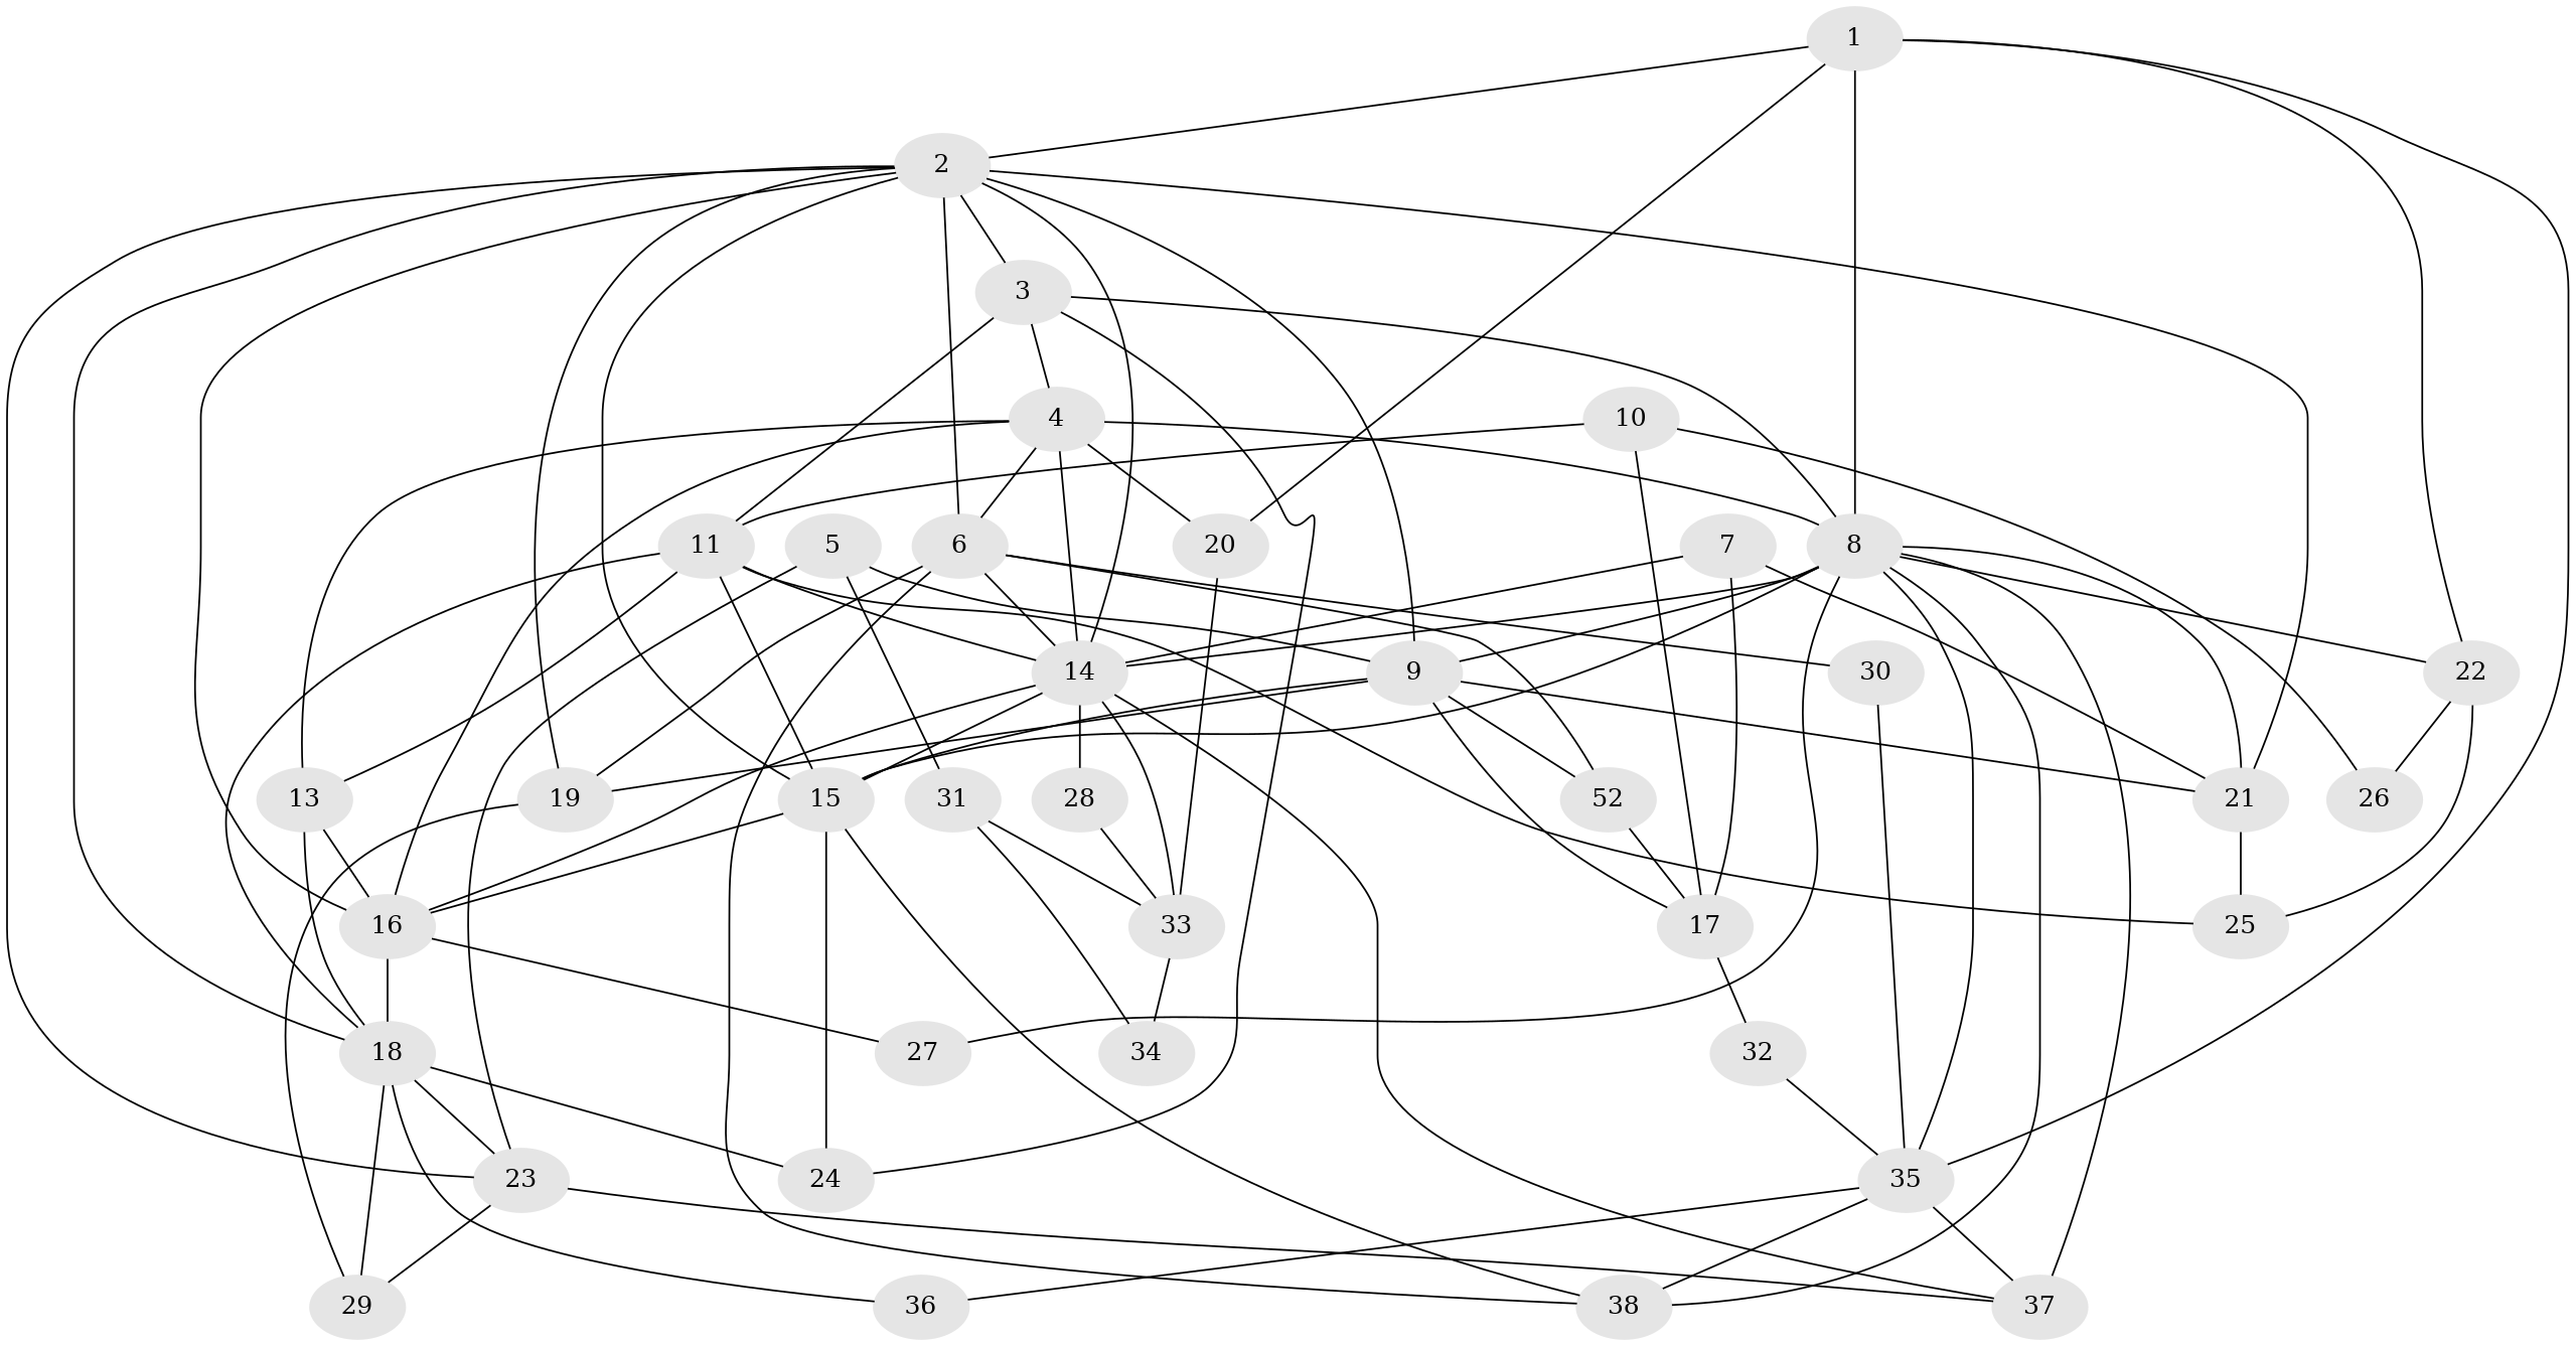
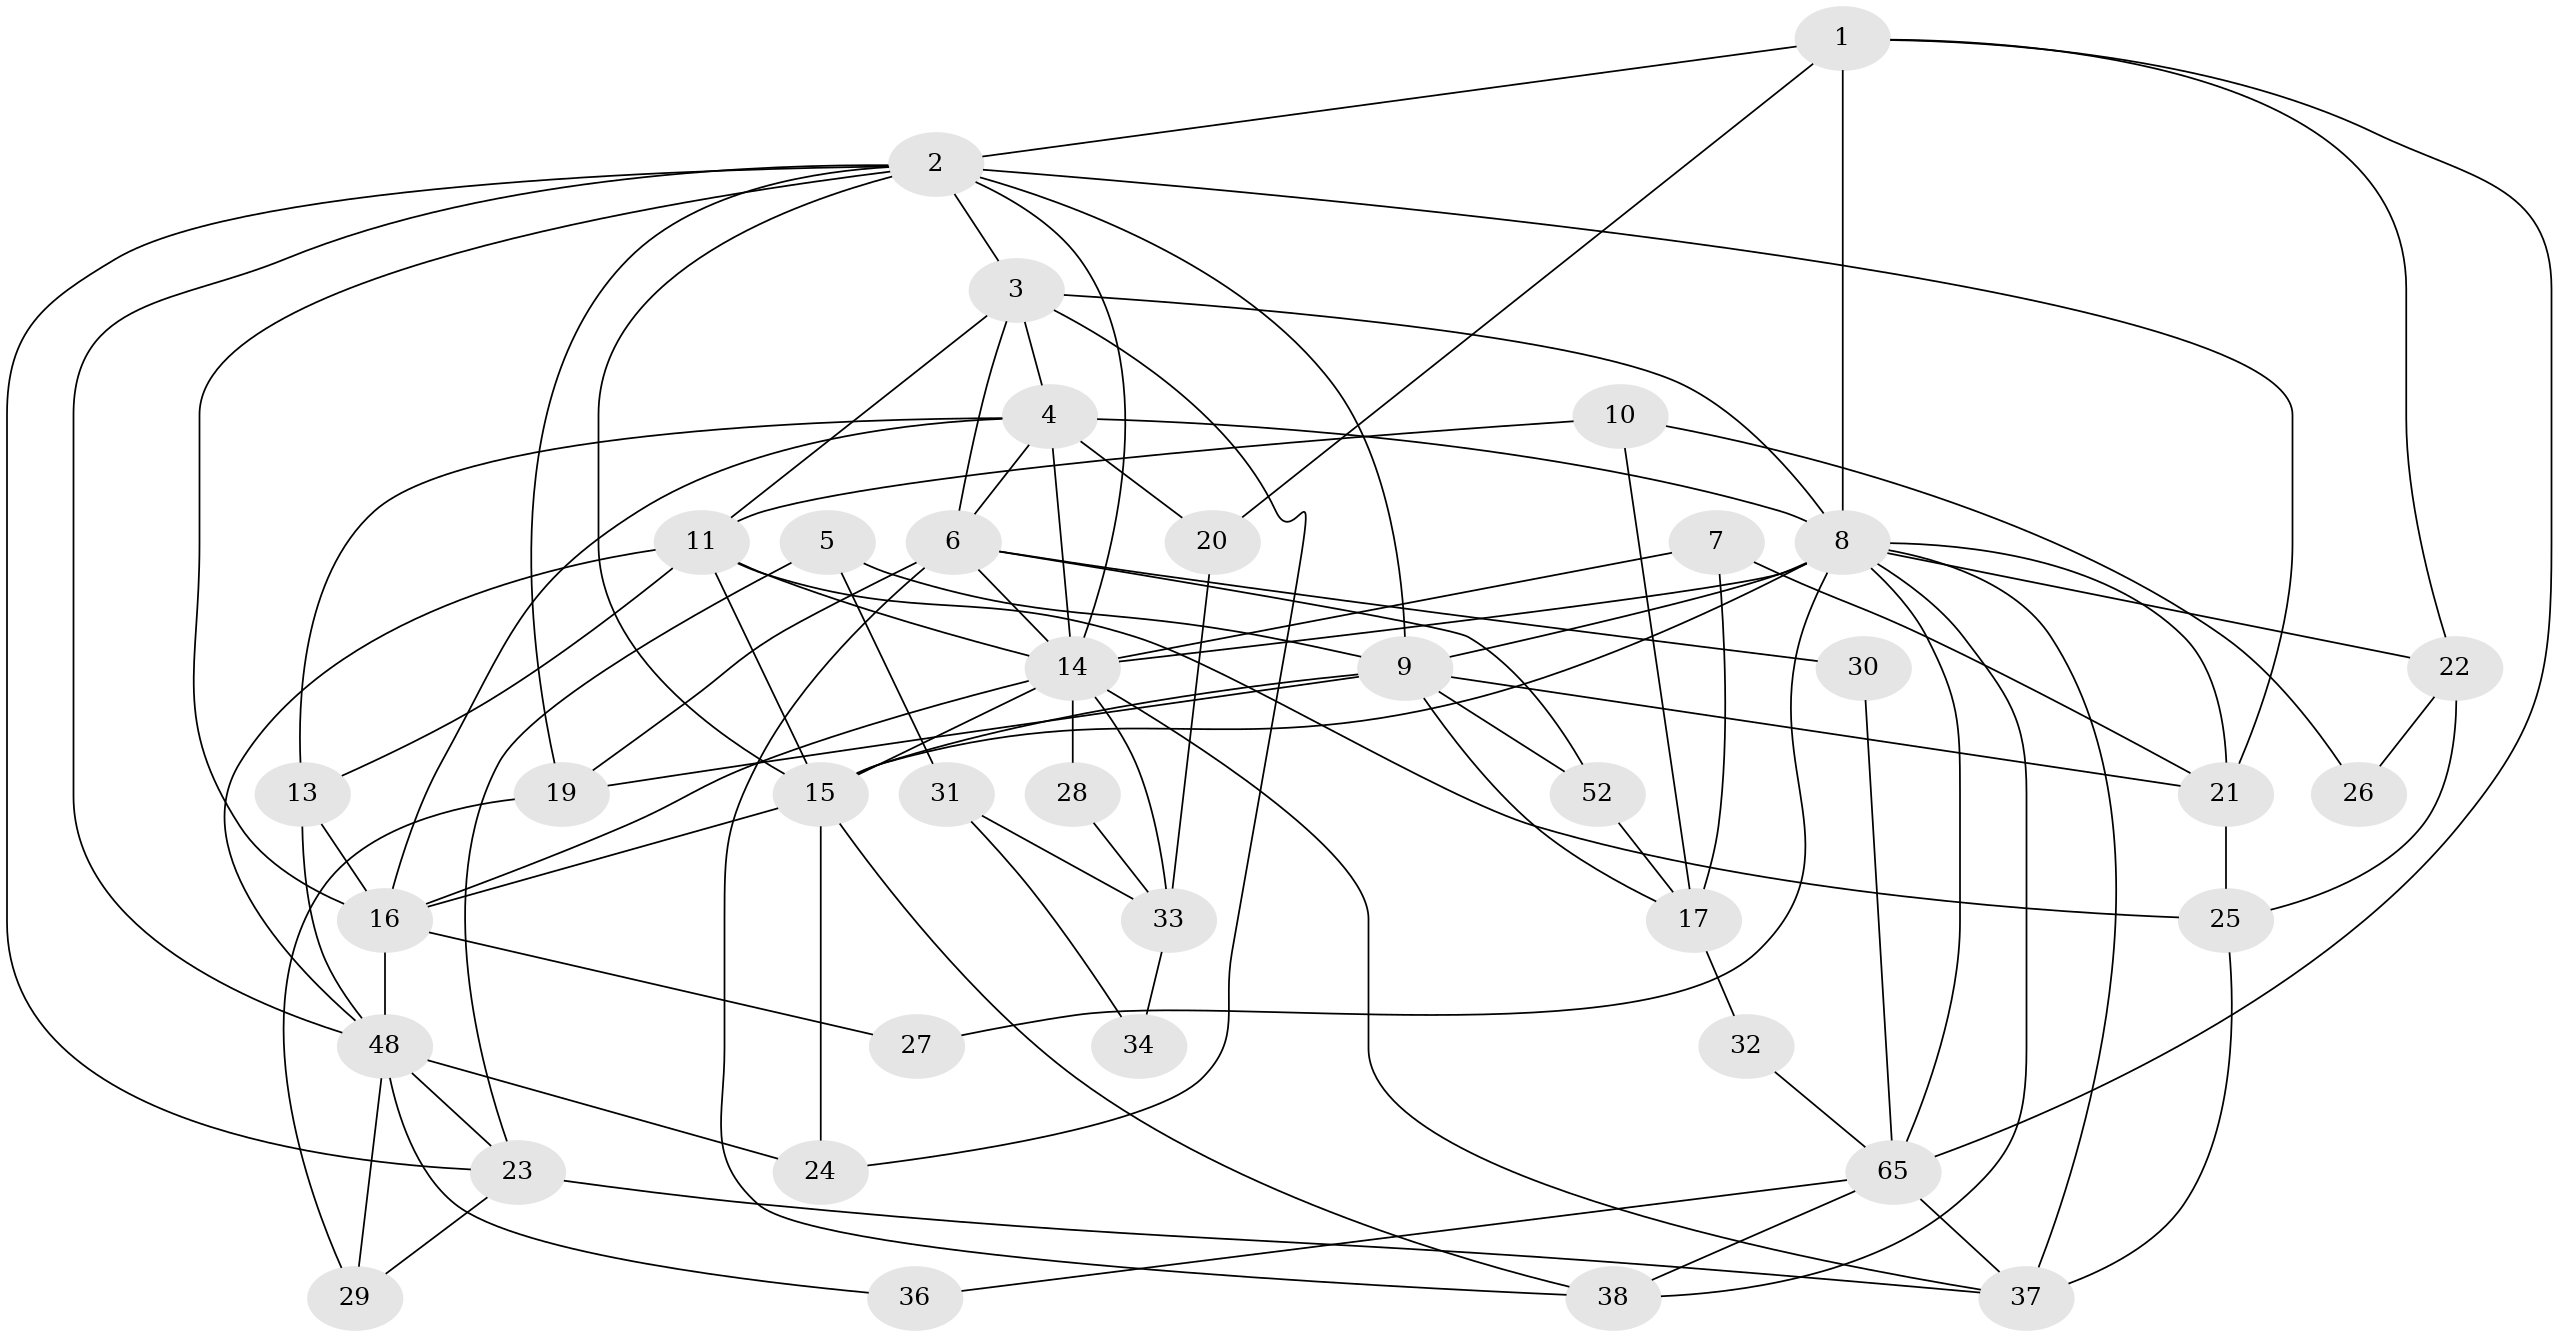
  graph {
    node [color=gray90 style=filled]
    edge [weight=1.0]
    1
    2
    8
    20
    22
-   35
+   35 [label=65]
    3
    6
    9
    14
    15
    16
-   18
+   18 [label=48]
    19
    21
    23
    38
    27
    37
    33
    26
    25
    36
    4
    11
    24
    n27 [label=52]
    30
    17
    28
    29
    13
    5
    31
    34
    7
    32
    10
    1 -- 2
    1 -- 8
    1 -- 20
    1 -- 22
    1 -- 35
    2 -- 3 [weight=2.0]
-   2 -- 6
+   3 -- 6
    2 -- 9 [weight=2.0]
    2 -- 14
    2 -- 15 [weight=2.0]
    2 -- 16
    2 -- 18
    2 -- 19
    2 -- 21
    2 -- 23
    8 -- 22
    8 -- 35
    8 -- 9
    8 -- 14 [weight=2.0]
    8 -- 15
    8 -- 21
    8 -- 38
    8 -- 27
    8 -- 37 [weight=2.0]
    20 -- 33
    22 -- 26
    22 -- 25
    35 -- 38
    35 -- 37
    35 -- 36
    3 -- 8
    3 -- 4
    3 -- 11
    3 -- 24 [weight=2.0]
    6 -- 14
    6 -- 19
    6 -- 38
    6 -- n27
    6 -- 30 [weight=2.0]
    9 -- 15
    9 -- 19
    9 -- 21
    9 -- n27
    9 -- 17
    14 -- 15 [weight=2.0]
    14 -- 16
    14 -- 37
    14 -- 33 [weight=2.0]
    14 -- 28
    15 -- 16
    15 -- 38
    15 -- 24 [weight=2.0]
    16 -- 18
    16 -- 27
    18 -- 23
    18 -- 36
    18 -- 24
    18 -- 29
    19 -- 29
    21 -- 25
    23 -- 37
    23 -- 29
    33 -- 34
+   25 -- 37
    4 -- 8 [weight=3.0]
    4 -- 20
    4 -- 6
    4 -- 14 [weight=2.0]
    4 -- 16
    4 -- 13
    11 -- 14
    11 -- 15
    11 -- 18 [weight=2.0]
    11 -- 25
    11 -- 13
    n27 -- 17
    30 -- 35
    17 -- 32
    28 -- 33
    13 -- 16
    13 -- 18 [weight=2.0]
    5 -- 9
    5 -- 23
    5 -- 31
    31 -- 33
    31 -- 34
    7 -- 14
    7 -- 21
    7 -- 17
    32 -- 35
    10 -- 26
    10 -- 11
    10 -- 17
  }
